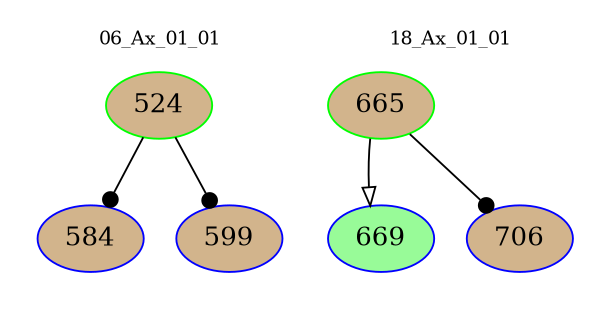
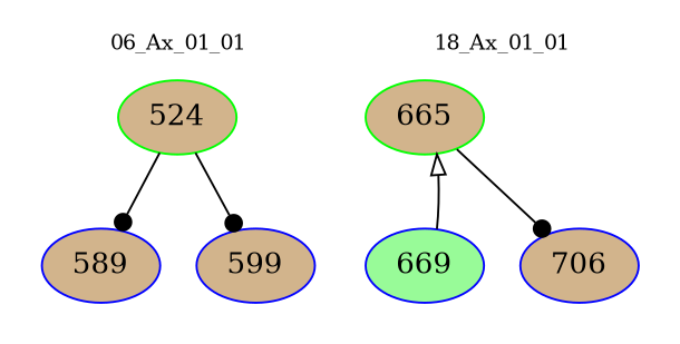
  digraph {
    node [color=blue fillcolor=tan style=filled]
    edge [arrowhead=dot color=black]
    n1 [color=green label=524]
-   n2 [label=584]
+   n2 [label=589]
    n3 [label=599]
    n4 [color=green label=665]
    n5 [fillcolor=palegreen label=669]
    n6 [label=706]
    subgraph cluster_1 {
      color=white
      fontsize=10
      label="06_Ax_01_01"
      n1
      n2
      n3
    }
    subgraph cluster_2 {
      color=white
      fontsize=10
      label="18_Ax_01_01"
      n4
      n5
      n6
    }
    n1 -> n2
    n1 -> n3
-   n4 -> n5 [arrowhead=onormal]
+   n5 -> n4 [arrowhead=onormal]
    n4 -> n6
  }
